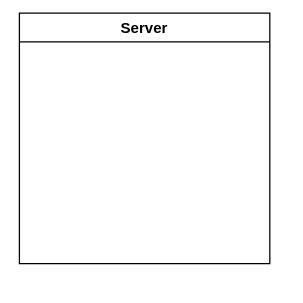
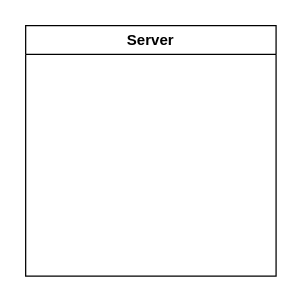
  <mxCell id="0" />
  <mxCell id="1" parent="0" />
- <mxCell id="2" value="Server" style="swimlane;whiteSpace=wrap;html=1;startSize=23;" vertex="1" parent="1"><mxGeometry x="15" y="10" width="200" height="200" as="geometry" /></mxCell>
+ <mxCell id="2" value="Server" style="swimlane;whiteSpace=wrap;html=1;startSize=23;" vertex="1" parent="1"><mxGeometry x="20" y="20" width="200" height="200" as="geometry" /></mxCell>
